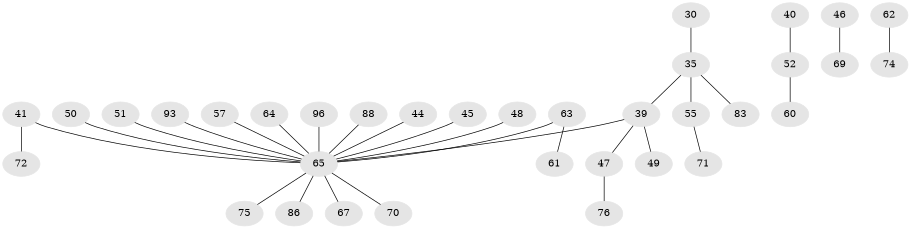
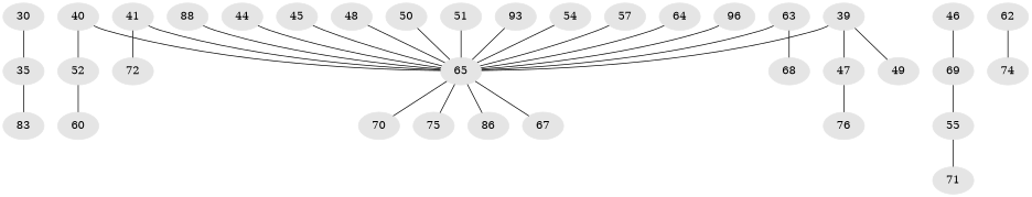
  graph {
    node [color=gray90 style=filled]
    35 [super="+18"]
    39 [super="+12+28"]
    55
    n4 [label=83 super="+25"]
    30
    65 [super="+22+32+37+26+42+43+27+33+8+11+61+15+34"]
    47
    n8 [label=49]
    71
    n10 [label=86]
    67
    70
    75
    n14 [label=96]
    n15 [label=88]
    76
    40 [super="+31"]
    52
    46
    69
    60
    41
    72
    44
    45
    48
    50
    51
    n29 [label=93]
+   54
    57
    74 [super="+58"]
    62
    63
-   68 [label=61]
+   68
    64
-   35 -- 39
-   35 -- 55
+   69 -- 55
    35 -- n4
    39 -- 65
    39 -- 47
    39 -- n8
    55 -- 71
    30 -- 35
    65 -- n10
    65 -- 67
    65 -- 70
    65 -- 75
    47 -- 76
    n14 -- 65
    n15 -- 65
+   40 -- 65
    40 -- 52
    52 -- 60
    46 -- 69
    41 -- 65
    41 -- 72
    44 -- 65
    45 -- 65
    48 -- 65
    50 -- 65
    51 -- 65
    n29 -- 65
+   54 -- 65
    57 -- 65
    62 -- 74
    63 -- 65
    63 -- 68
    64 -- 65
  }
